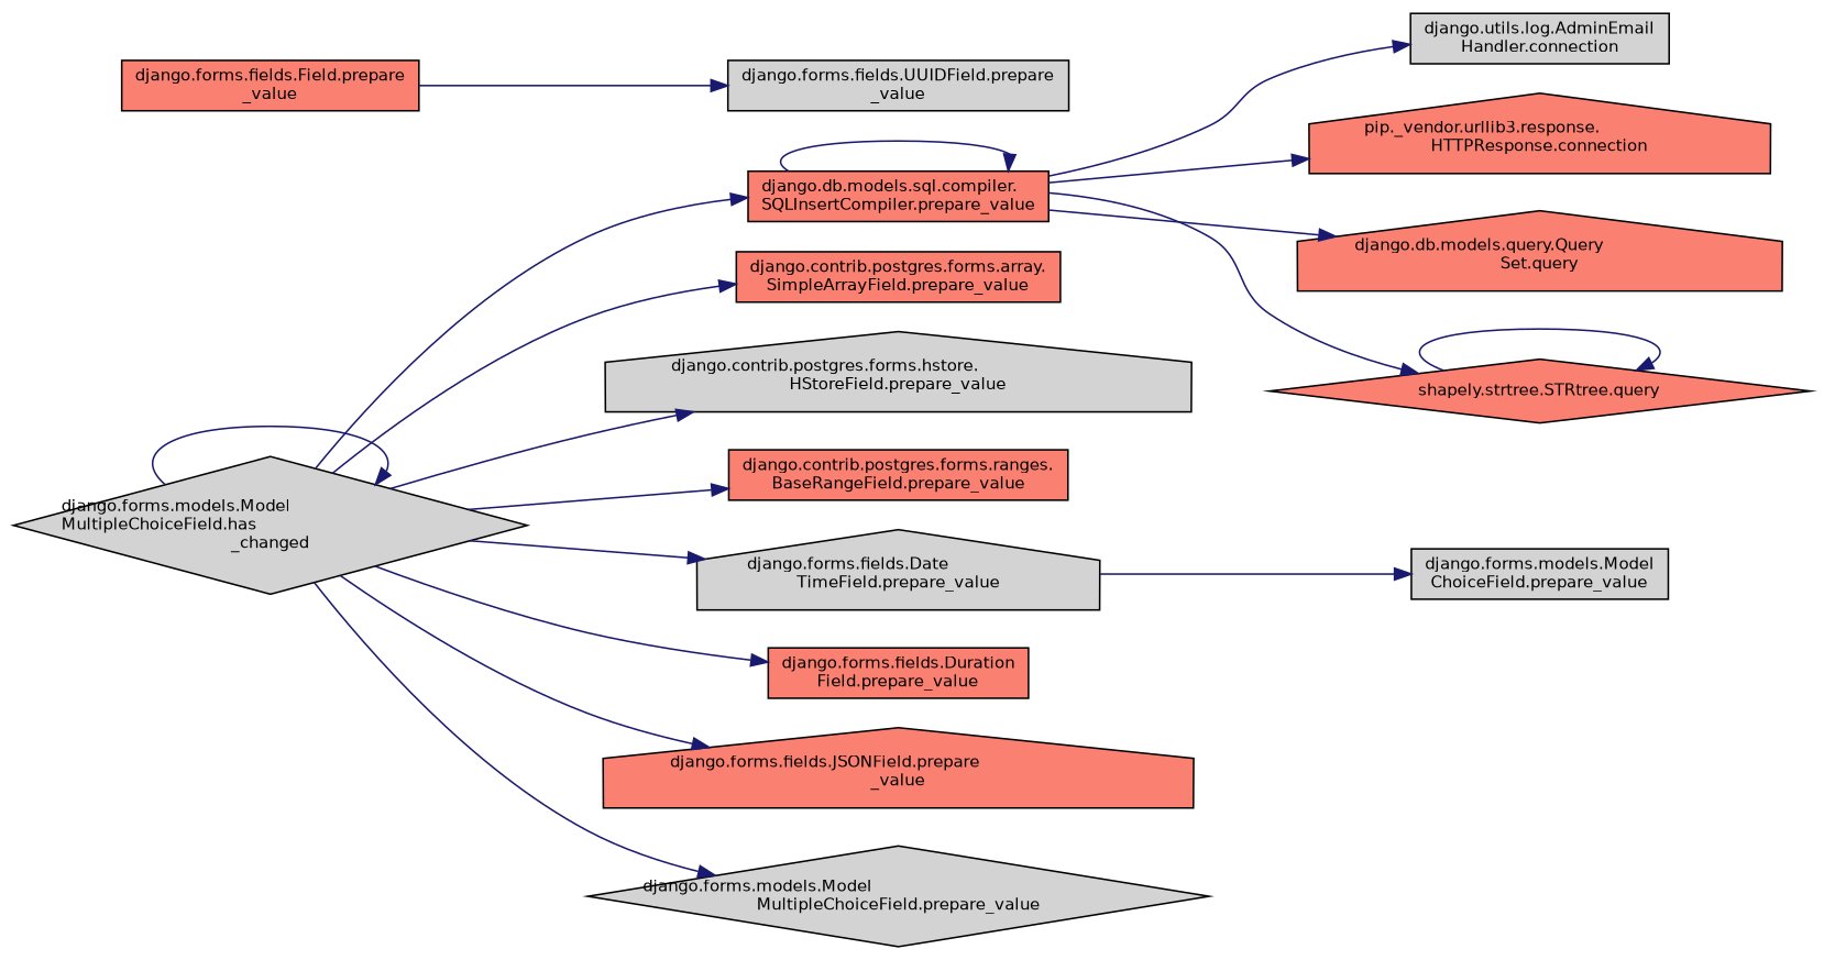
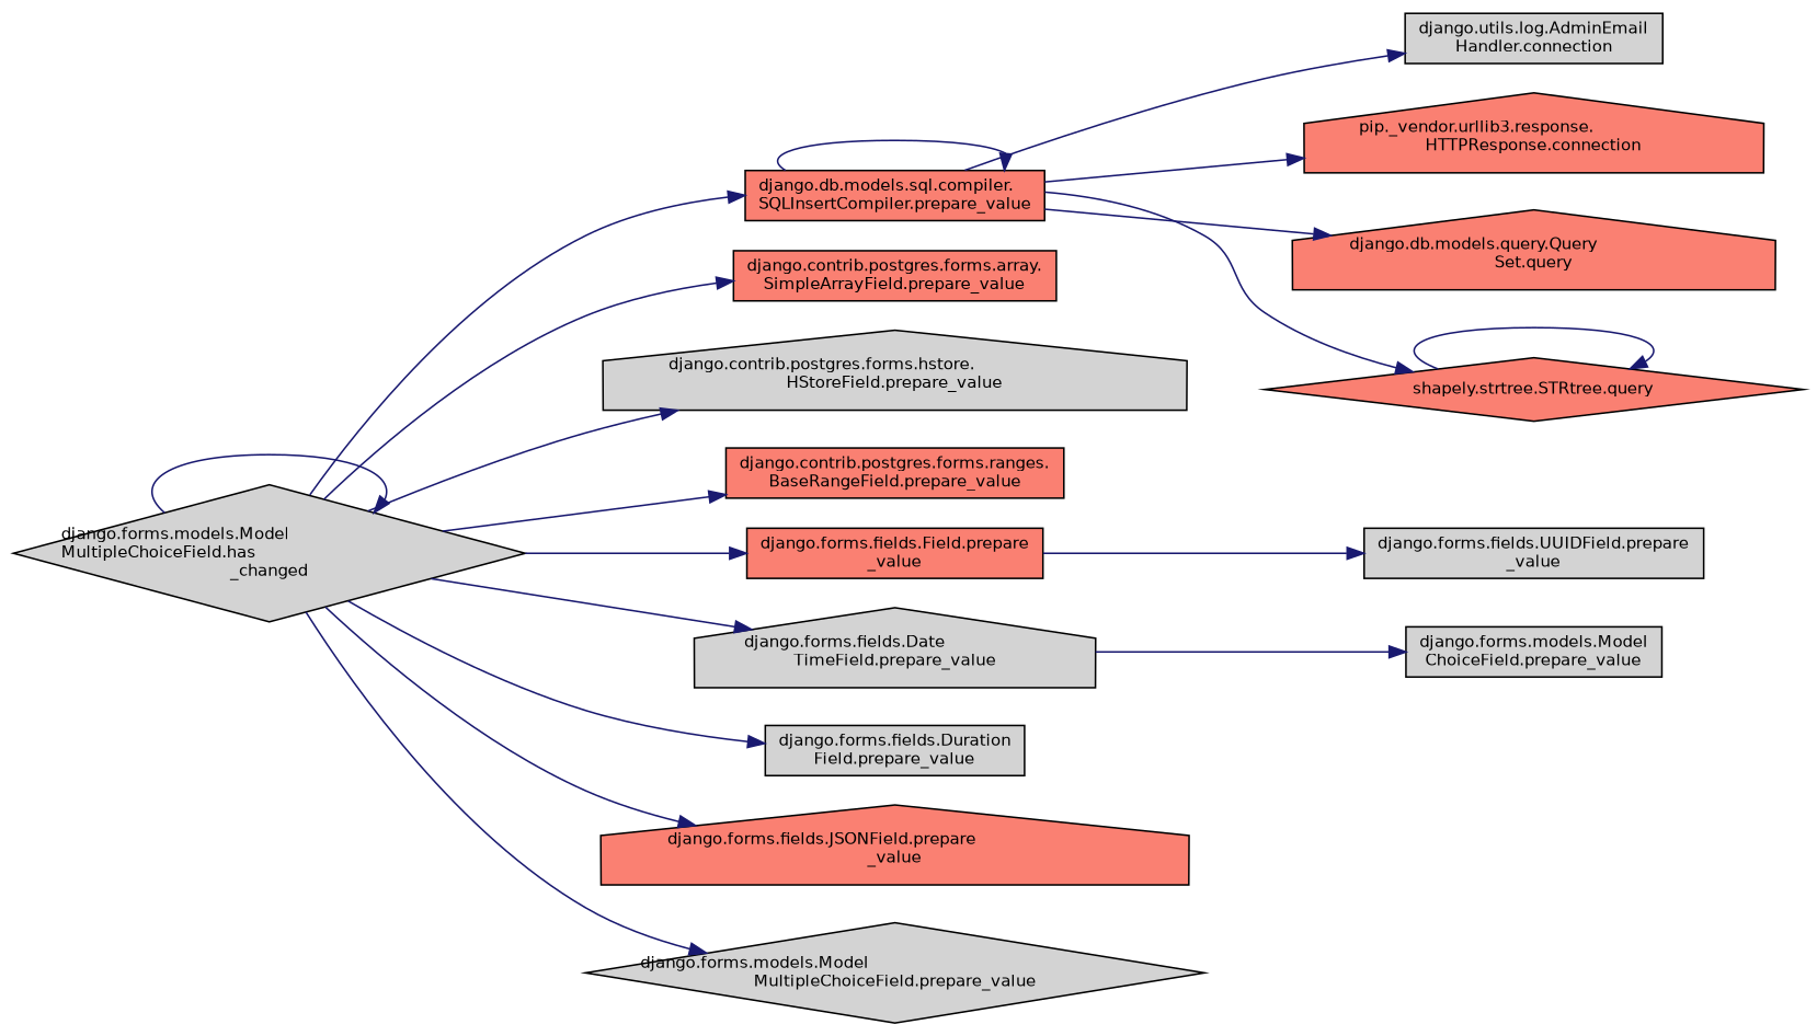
  digraph {
    rankdir=LR
    node [color=black fillcolor=lightgrey fontname=Helvetica fontsize=10 shape=box style=filled]
    edge [color=midnightblue fontname=Helvetica fontsize=10 labelfontname=Helvetica labelfontsize=10 style=solid]
    n1 [fontcolor=black height=0.2 label="django.forms.models.Model\lMultipleChoiceField.has\l_changed" shape=diamond width=0.4]
    n2 [fillcolor=salmon height=0.2 label="django.db.models.sql.compiler.\lSQLInsertCompiler.prepare_value" width=0.4]
    n3 [fillcolor=salmon height=0.2 label="django.contrib.postgres.forms.array.\lSimpleArrayField.prepare_value" width=0.4]
    n4 [height=0.2 label="django.contrib.postgres.forms.hstore.\lHStoreField.prepare_value" shape=house width=0.4]
    n5 [fillcolor=salmon height=0.2 label="django.contrib.postgres.forms.ranges.\lBaseRangeField.prepare_value" width=0.4]
    n6 [fillcolor=salmon height=0.2 label="django.forms.fields.Field.prepare\l_value" width=0.4]
    n7 [height=0.2 label="django.forms.fields.Date\lTimeField.prepare_value" shape=house width=0.4]
-   n8 [fillcolor=salmon height=0.2 label="django.forms.fields.Duration\lField.prepare_value" width=0.4]
+   n8 [height=0.2 label="django.forms.fields.Duration\lField.prepare_value" width=0.4]
    n9 [fillcolor=salmon height=0.2 label="django.forms.fields.JSONField.prepare\l_value" shape=house width=0.4]
    n10 [height=0.2 label="django.forms.models.Model\lMultipleChoiceField.prepare_value" shape=diamond width=0.4]
    n11 [height=0.2 label="django.utils.log.AdminEmail\lHandler.connection" width=0.4]
    n12 [fillcolor=salmon height=0.2 label="pip._vendor.urllib3.response.\lHTTPResponse.connection" shape=house width=0.4]
    n13 [fillcolor=salmon height=0.2 label="django.db.models.query.Query\lSet.query" shape=house width=0.4]
    n14 [fillcolor=salmon height=0.2 label="shapely.strtree.STRtree.query" shape=diamond width=0.4]
    n15 [height=0.2 label="django.forms.fields.UUIDField.prepare\l_value" width=0.4]
    n16 [height=0.2 label="django.forms.models.Model\lChoiceField.prepare_value" width=0.4]
    n1 -> n1
    n1 -> n2
    n1 -> n3
    n1 -> n4
    n1 -> n5
+   n1 -> n6
    n1 -> n7
    n1 -> n8
    n1 -> n9
    n1 -> n10
    n2 -> n2
    n2 -> n11
    n2 -> n12
    n2 -> n13
    n2 -> n14
    n6 -> n15
    n7 -> n16
    n14 -> n14
  }
